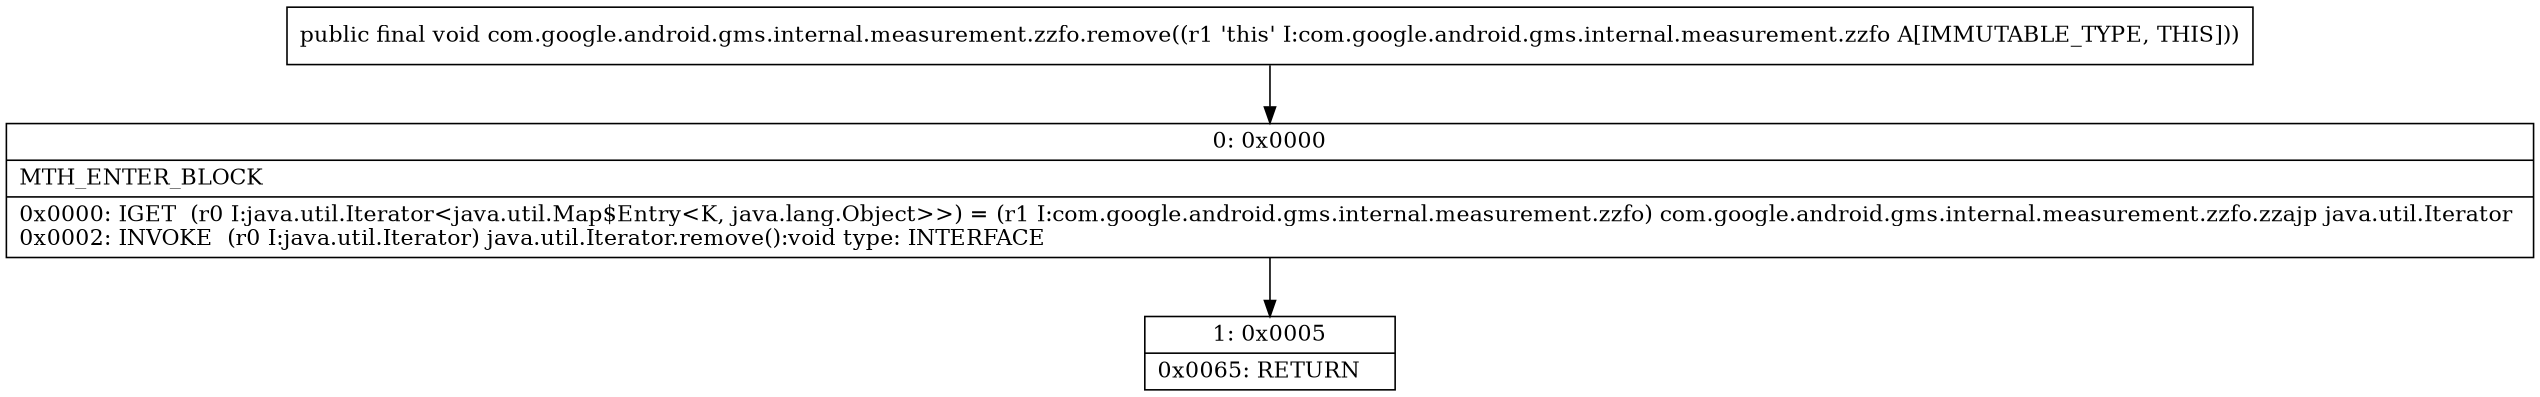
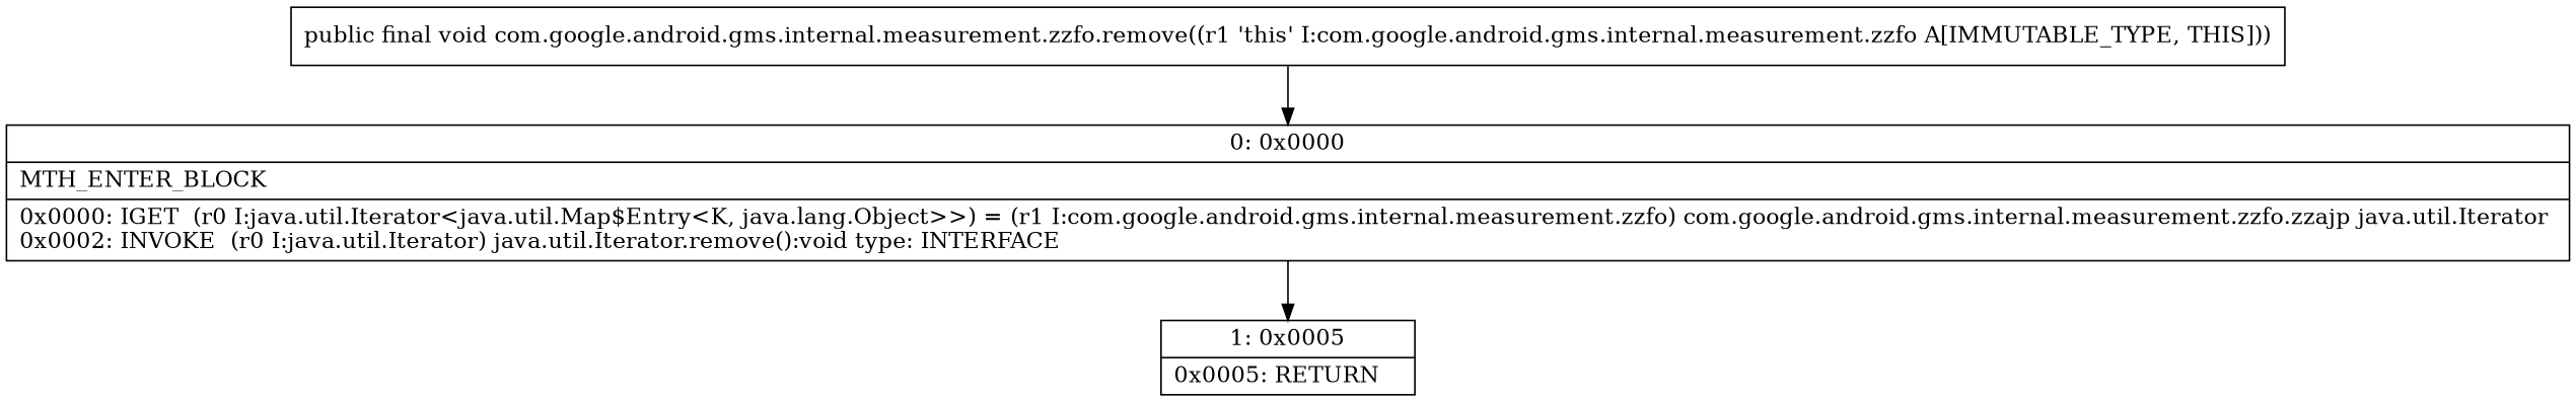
  digraph {
    node [shape=record]
    n1 [label="{0\:\ 0x0000|MTH_ENTER_BLOCK\l|0x0000: IGET  (r0 I:java.util.Iterator\<java.util.Map$Entry\<K, java.lang.Object\>\>) = (r1 I:com.google.android.gms.internal.measurement.zzfo) com.google.android.gms.internal.measurement.zzfo.zzajp java.util.Iterator \l0x0002: INVOKE  (r0 I:java.util.Iterator) java.util.Iterator.remove():void type: INTERFACE \l}"]
-   n2 [label="{1\:\ 0x0005|0x0065: RETURN   \l}"]
+   n2 [label="{1\:\ 0x0005|0x0005: RETURN   \l}"]
    n3 [label="{public final void com.google.android.gms.internal.measurement.zzfo.remove((r1 'this' I:com.google.android.gms.internal.measurement.zzfo A[IMMUTABLE_TYPE, THIS])) }"]
    n1 -> n2
    n3 -> n1
  }
